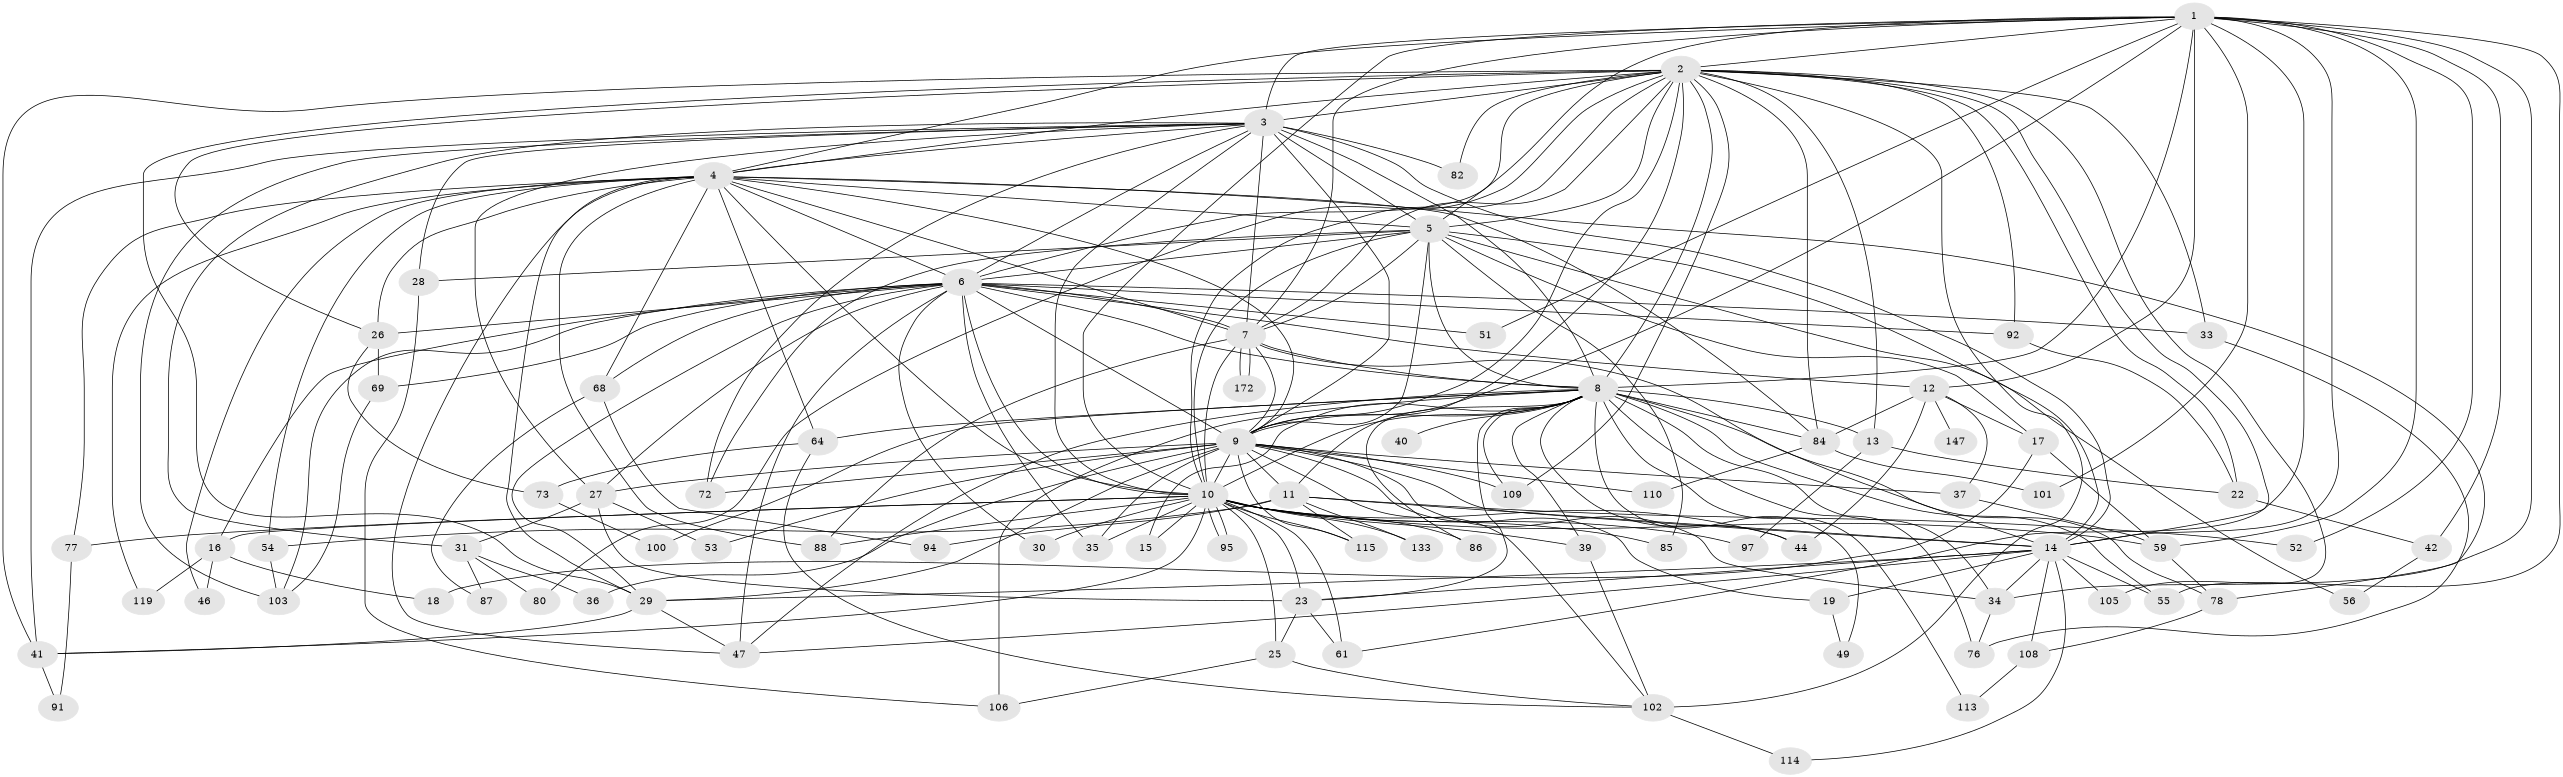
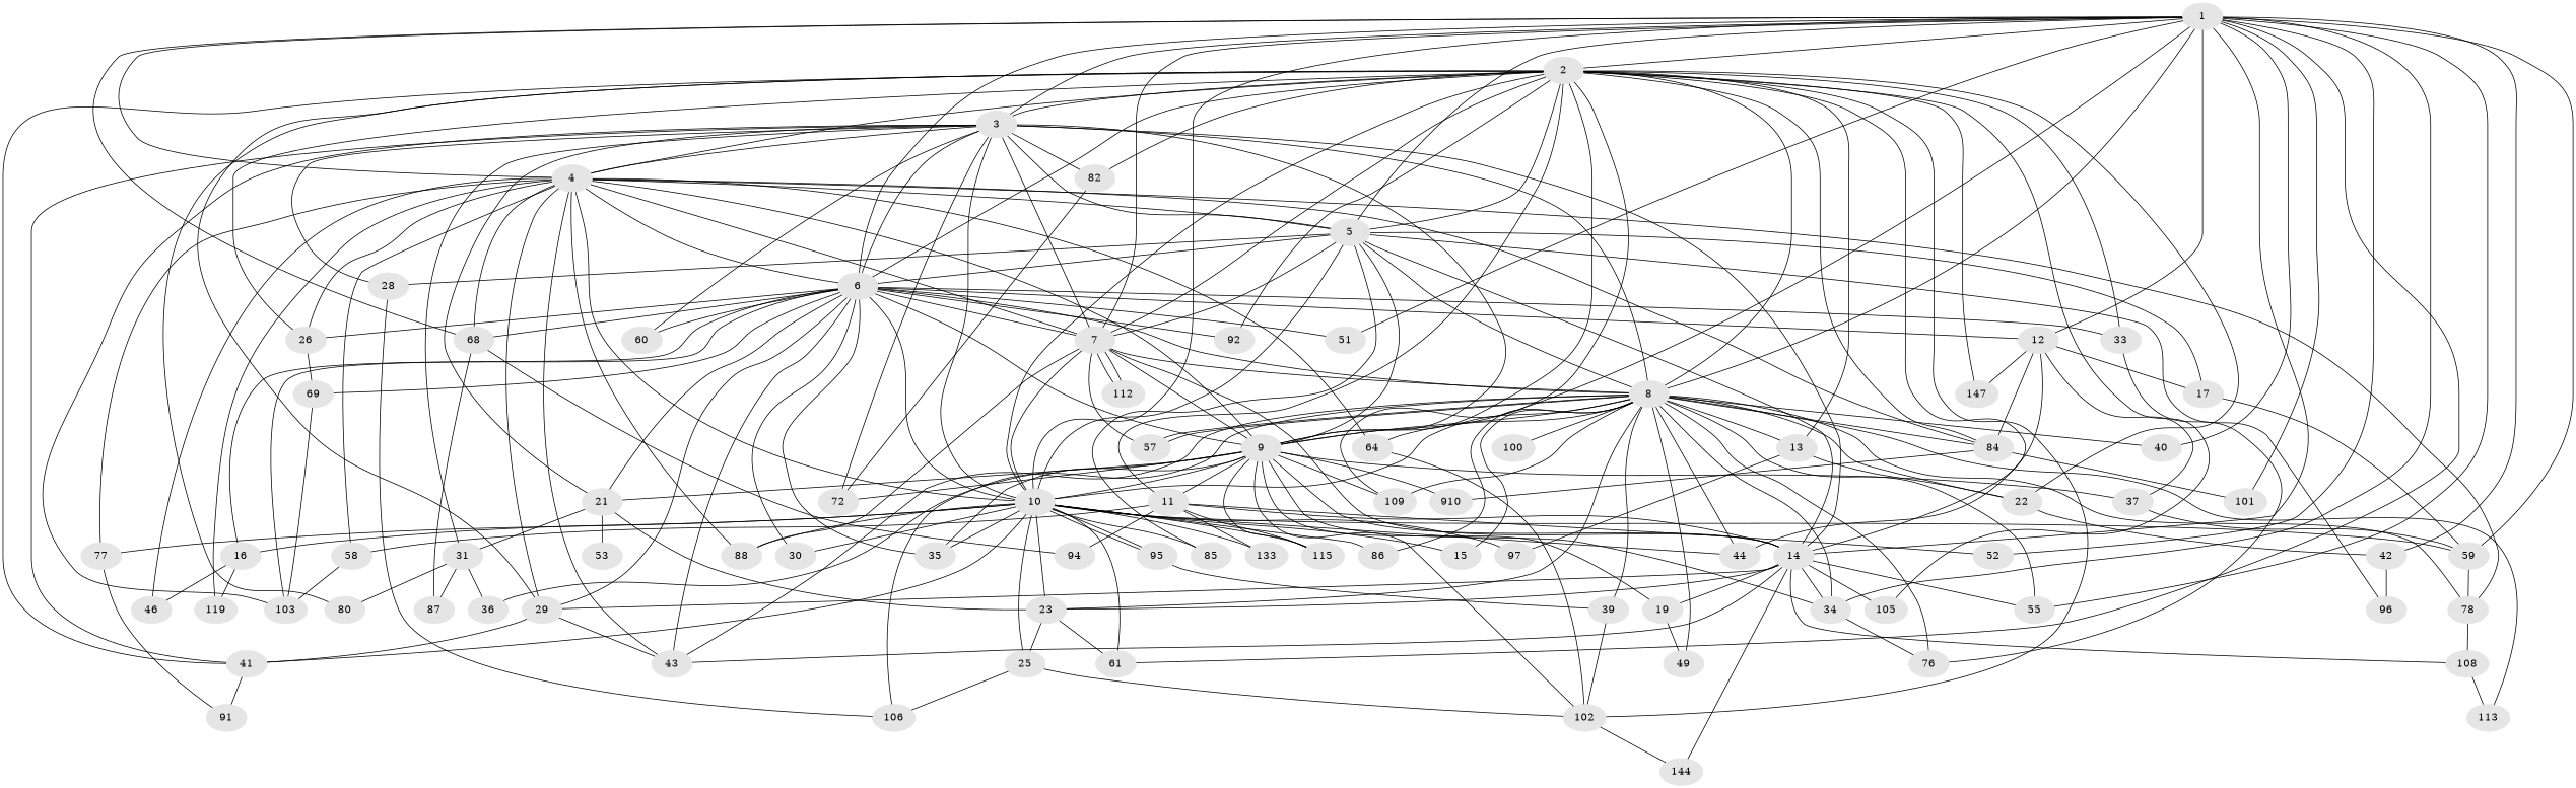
  graph {
    node [color=gray90 style=filled]
    1 [super="+96"]
    2 [super="+45+81"]
    3 [super="+54+24+71+38+75+83+138"]
    4
    5
    6
    7 [super="+104"]
    8
    9
    10 [super="+27"]
    12
    14 [super="+120+79+20+32"]
    34 [super="+107"]
    40
    42 [super="+131"]
    51
    52
    55 [super="+135"]
    59
    61 [super="+132"]
    n21 [label=68 super="+66"]
    101
    11
    13
    22 [super="+99"]
    26 [super="+67"]
    29 [super="+47"]
    33
    41
    80
    82
    84 [super="+93+98"]
    92
    102 [super="+116+145+126"]
    105
    109 [super="+141"]
    147
-   21 [super="+89" label=27]
+   21 [super="+89"]
    28
    31
+   60
    72 [super="+140"]
    103 [super="+121"]
-   43 [super="+136+62" label=47]
+   43 [super="+136+62"]
    46
-   58 [super="+68" label=54]
+   58 [super="+68"]
    64
    77
    78 [super="+124"]
    119
    88
    17 [super="+117"]
-   56
+   56 [label=96]
    85
    16
    30
    35 [super="+130"]
    69
-   112 [label=172]
+   57
+   112
    15
    23 [super="+122"]
    39
    44 [super="+50"]
    49
    76 [super="+127"]
    86
    100
    106 [super="+129"]
    113
    19
    36
    37 [super="+134"]
    53
-   110
+   110 [label=910]
    115 [super="+139+128"]
    25
    95
    97
    133
    108
-   114
+   114 [label=144]
    94
    87
-   73
    91
-   18
    1 -- 2
    1 -- 3
    1 -- 4
    1 -- 5
+   1 -- 6
    1 -- 7
    1 -- 8
    1 -- 9
    1 -- 10
    1 -- 12 [weight=2]
    1 -- 14
    1 -- 34
+   1 -- 40
    1 -- 42 [weight=2]
    1 -- 51
    1 -- 52
    1 -- 55
    1 -- 59
    1 -- 61
+   1 -- n21
    1 -- 101
    2 -- 3
    2 -- 4
    2 -- 5
    2 -- 6
    2 -- 7
    2 -- 8
    2 -- 9
    2 -- 10
    2 -- 14
    2 -- 11
    2 -- 13
    2 -- 22
    2 -- 26
    2 -- 29
    2 -- 33
    2 -- 41
    2 -- 80
    2 -- 82
    2 -- 84
    2 -- 92
    2 -- 102
    2 -- 105
    2 -- 109
+   2 -- 147
    3 -- 4 [weight=2]
    3 -- 5
    3 -- 6
    3 -- 7
    3 -- 8 [weight=3]
    3 -- 9
    3 -- 10
    3 -- 14 [weight=5]
    3 -- 41
    3 -- 82
    3 -- 21
    3 -- 28
    3 -- 31
+   3 -- 60
    3 -- 72
    3 -- 103
    4 -- 5
    4 -- 6
    4 -- 7 [weight=2]
    4 -- 9
    4 -- 10
    4 -- n21
    4 -- 26 [weight=2]
    4 -- 29
    4 -- 84
    4 -- 43
    4 -- 46
    4 -- 58 [weight=2]
    4 -- 64
    4 -- 77
    4 -- 78
    4 -- 119
    4 -- 88
    5 -- 6
    5 -- 7
    5 -- 8
    5 -- 9
    5 -- 10
    5 -- 14
    5 -- 28
-   5 -- 72
+   82 -- 72
    5 -- 17
    5 -- 56
    5 -- 85
    6 -- 7
    6 -- 8
    6 -- 9
    6 -- 10
    6 -- 12
    6 -- 51
    6 -- n21
    6 -- 26
    6 -- 29
    6 -- 33
    6 -- 92
    6 -- 21
+   6 -- 60
    6 -- 103
    6 -- 43
    6 -- 16
    6 -- 30
    6 -- 35
    6 -- 69
    7 -- 8
    7 -- 9
    7 -- 10
    7 -- 14
    7 -- 88
+   7 -- 57
    7 -- 112
    7 -- 112
    8 -- 9
    8 -- 10
    8 -- 34
    8 -- 40
    8 -- 55
    8 -- 13
-   92 -- 22
+   8 -- 22
    8 -- 84
    8 -- 109
    8 -- 43
    8 -- 64
    8 -- 78
+   8 -- 57
+   8 -- 57
    8 -- 15
    8 -- 23
    8 -- 39
    8 -- 44
    8 -- 49
    8 -- 76
    8 -- 86
    8 -- 100
    8 -- 106
    8 -- 113
    9 -- 10 [weight=2]
    9 -- 14
    9 -- 34
    9 -- 11
-   9 -- 29
    9 -- 102
    9 -- 109
    9 -- 21
    9 -- 72
    9 -- 35
    9 -- 19
    9 -- 36
    9 -- 37
-   9 -- 53
    9 -- 110
    9 -- 115
    10 -- 59
    10 -- 61
    10 -- 41 [weight=2]
    10 -- 77
    10 -- 88
    10 -- 85
    10 -- 16
    10 -- 30
    10 -- 35
    10 -- 15
    10 -- 23 [weight=2]
-   10 -- 39
+   95 -- 39
    10 -- 44
    10 -- 86
    10 -- 115
    10 -- 25
    10 -- 95
    10 -- 95
    10 -- 97
    10 -- 133
    12 -- 84
    12 -- 147
    12 -- 17
    12 -- 44
    12 -- 37
    14 -- 34
    14 -- 55
    14 -- 29
    14 -- 105
    14 -- 43
    14 -- 23
    14 -- 19 [weight=2]
    14 -- 108
    14 -- 114
    34 -- 76
    42 -- 56
    59 -- 78
    n21 -- 94
    n21 -- 87
    11 -- 14
    11 -- 52
    11 -- 58 [weight=2]
    11 -- 115
    11 -- 133
    11 -- 94
    13 -- 22
    13 -- 97
    22 -- 42
    26 -- 69
-   26 -- 73
    29 -- 41
    29 -- 43
    33 -- 76
    41 -- 91
    84 -- 101
    84 -- 110
    102 -- 114
    21 -- 31
    21 -- 23
    21 -- 53
    28 -- 106
    31 -- 80
    31 -- 36
    31 -- 87
    58 -- 103
    64 -- 102
-   64 -- 73
    77 -- 91
    78 -- 108
    17 -- 59
-   17 -- 18
    16 -- 46
    16 -- 119
-   16 -- 18
    69 -- 103
    23 -- 61
    23 -- 25
    39 -- 102
    19 -- 49
    37 -- 59
    25 -- 102
    25 -- 106
    108 -- 113
-   73 -- 100
  }
